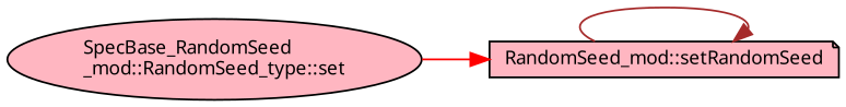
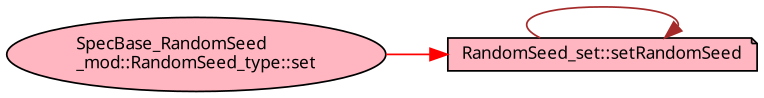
  digraph {
    rankdir=RL
    fontname="Noto Sans"
    node [color=black fillcolor=lightpink fontname="Noto Sans" fontsize=10 style=filled]
    edge [dir=back fontname="Noto Sans" fontsize=10 labelfontname=Helvetica labelfontsize=10 style=solid]
-   n1 [fontcolor=black height=0.2 label="RandomSeed_mod::setRandomSeed" shape=note width=0.4]
+   n1 [fontcolor=black height=0.2 label="RandomSeed_set::setRandomSeed" shape=note width=0.4]
    n2 [height=0.2 label="SpecBase_RandomSeed\l_mod::RandomSeed_type::set" shape=ellipse width=0.4]
    n1 -> n1 [color=brown]
    n1 -> n2 [color=red]
  }
